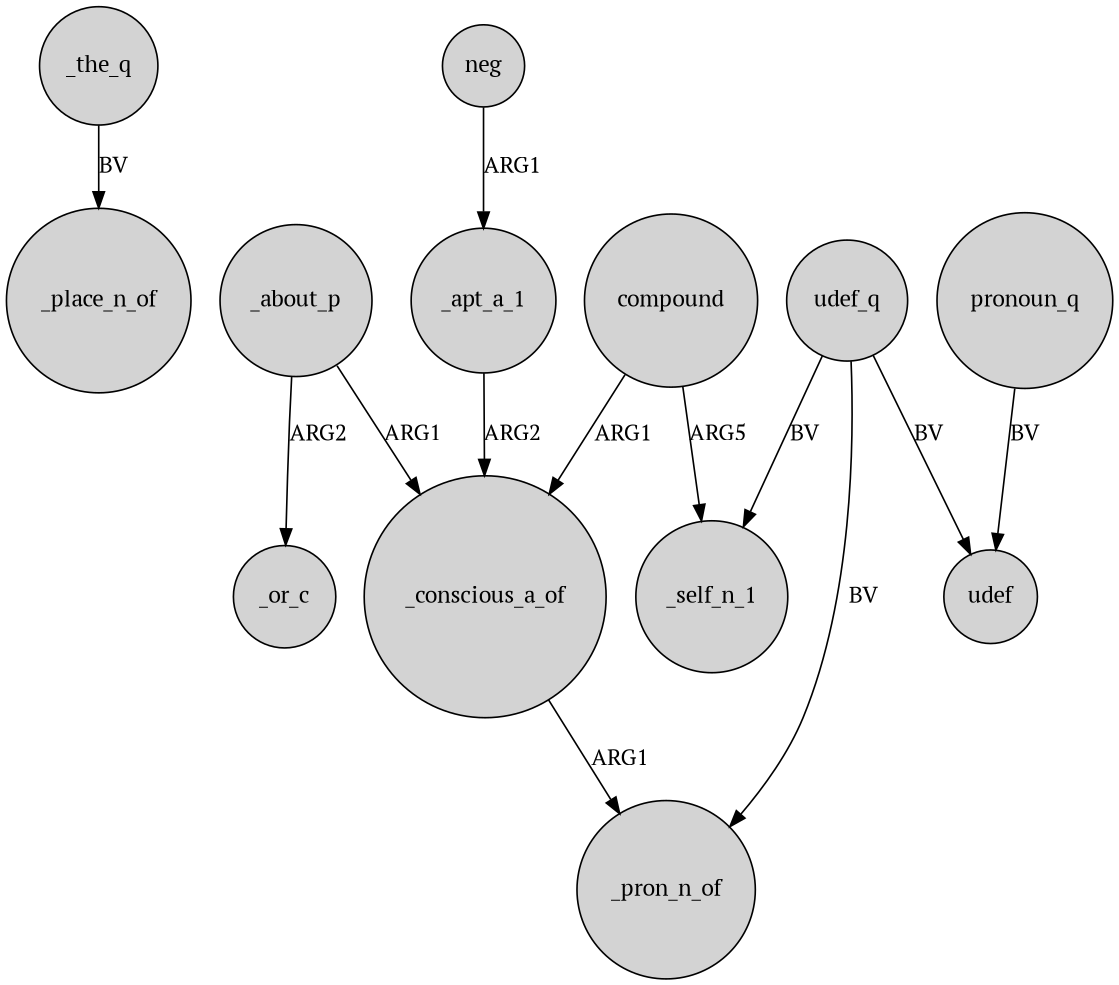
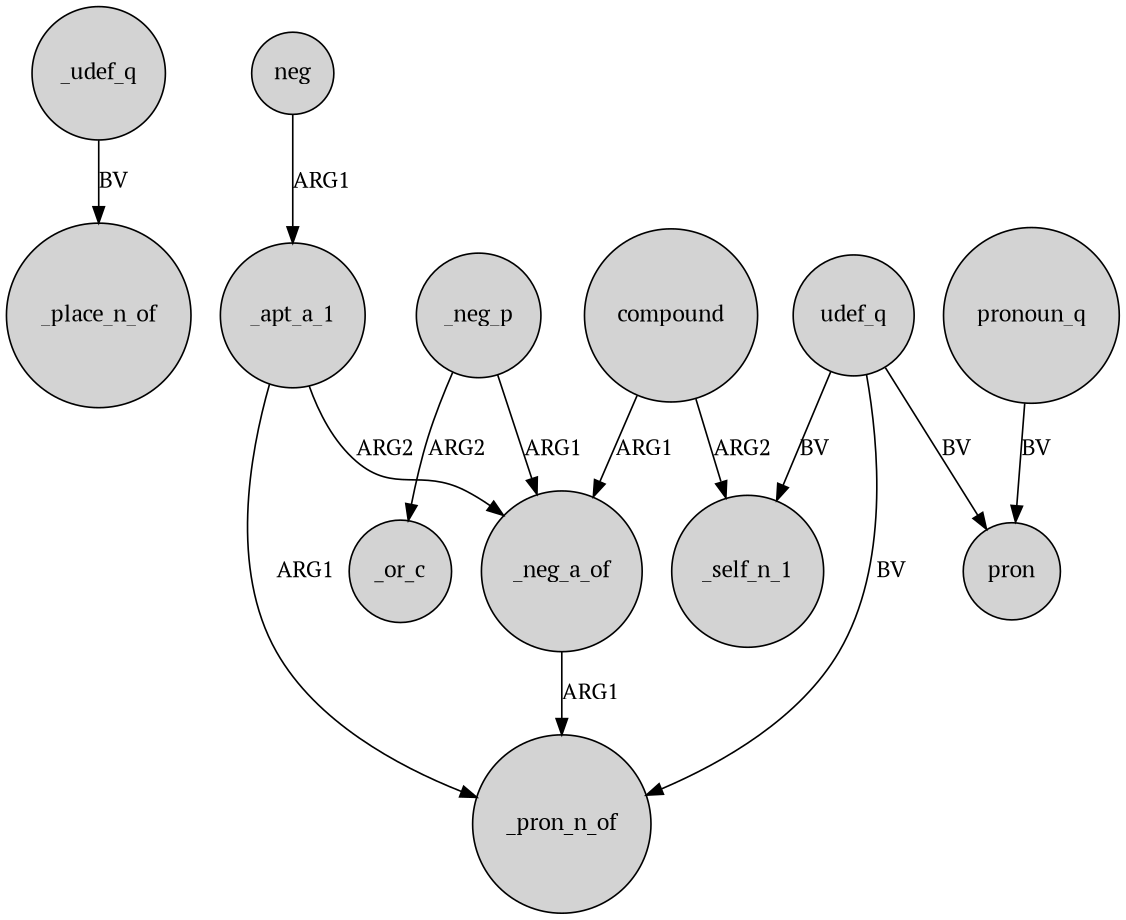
  digraph {
    fontname="PT Serif"
    node [fontname="PT Serif" shape=circle style=filled]
    edge [fontname="PT Serif"]
-   _the_q
+   _the_q [label=_udef_q]
    _place_n_of
    compound
-   _conscious_a_of
+   _conscious_a_of [label=_neg_a_of]
    _self_n_1
    n6 [label=_pron_n_of]
    pronoun_q
-   pron [label=udef]
+   pron
    neg
    _apt_a_1
    udef_q
-   _about_p
+   _about_p [label=_neg_p]
    _or_c
    _the_q -> _place_n_of [label=BV]
    compound -> _conscious_a_of [label=ARG1]
-   compound -> _self_n_1 [label=ARG5]
+   compound -> _self_n_1 [label=ARG2]
    _conscious_a_of -> n6 [label=ARG1]
    pronoun_q -> pron [label=BV]
    neg -> _apt_a_1 [label=ARG1]
    _apt_a_1 -> _conscious_a_of [label=ARG2]
+   _apt_a_1 -> n6 [label=ARG1]
    udef_q -> _self_n_1 [label=BV]
    udef_q -> n6 [label=BV]
    udef_q -> pron [label=BV]
    _about_p -> _conscious_a_of [label=ARG1]
    _about_p -> _or_c [label=ARG2]
  }
